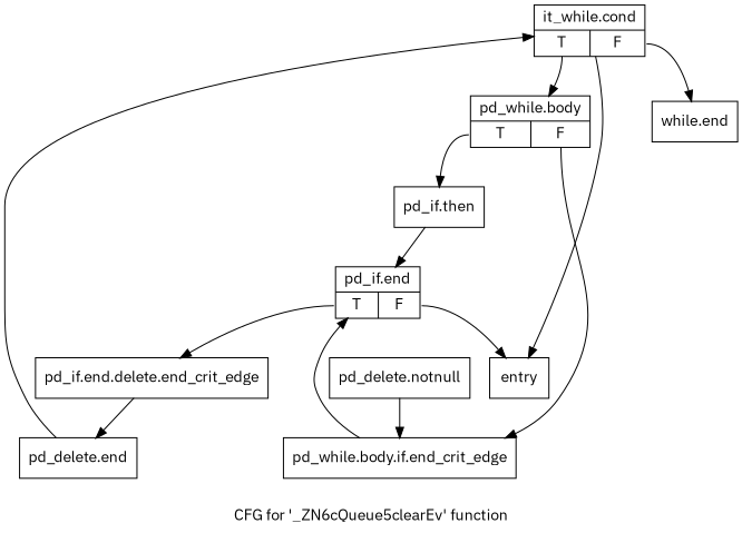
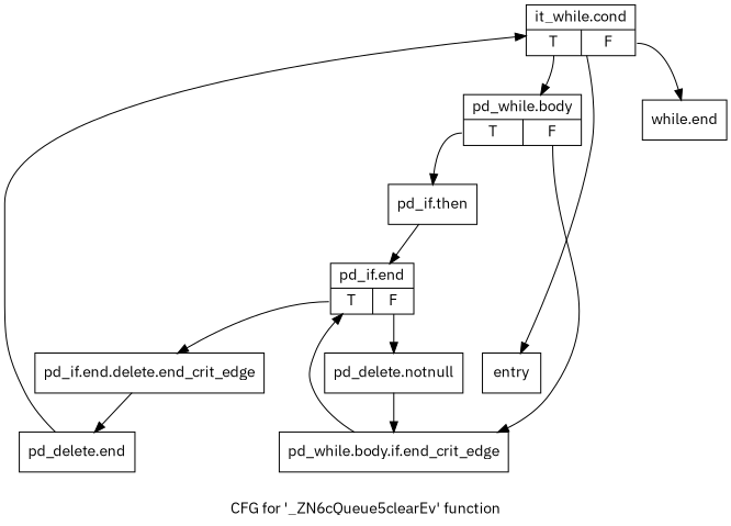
  digraph {
    fontname="IBM Plex Sans"
    label="CFG for '_ZN6cQueue5clearEv' function"
    node [fontname="IBM Plex Sans" shape=record]
    edge [fontname="IBM Plex Sans"]
    n1 [label="{entry}"]
    n2 [label="{it_while.cond|{<s0>T|<s1>F}}"]
    n3 [label="{pd_while.body|{<s0>T|<s1>F}}"]
    n4 [label="{while.end}"]
    n5 [label="{pd_if.then}"]
    n6 [label="{pd_while.body.if.end_crit_edge}"]
    n7 [label="{pd_if.end|{<s0>T|<s1>F}}"]
    n8 [label="{pd_if.end.delete.end_crit_edge}"]
    n9 [label="{pd_delete.notnull}"]
    n10 [label="{pd_delete.end}"]
    n2 -> n1
    n2 -> n3 [tailport=s0]
    n2 -> n4 [tailport=s1]
    n3 -> n5 [tailport=s0]
    n3 -> n6 [tailport=s1]
    n5 -> n7
    n6 -> n7
    n7 -> n8 [tailport=s0]
-   n7 -> n1 [tailport=s1]
+   n7 -> n9 [tailport=s1]
    n8 -> n10
    n9 -> n6
    n10 -> n2
  }
